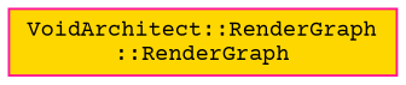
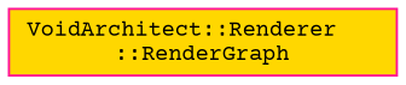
  digraph {
    rankdir=LR
    fontname="Courier Prime"
-   n1 [color=deeppink fillcolor=gold fontname="Courier Prime" fontsize=10 height=0.2 label="VoidArchitect::RenderGraph\l::RenderGraph" shape=box style=filled width=0.4]
+   n1 [color=deeppink fillcolor=gold fontname="Courier Prime" fontsize=10 height=0.2 label="VoidArchitect::Renderer\l::RenderGraph" shape=box style=filled width=0.4]
  }
